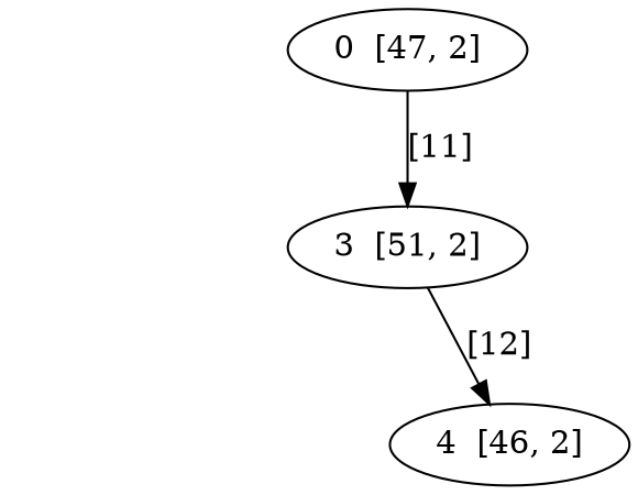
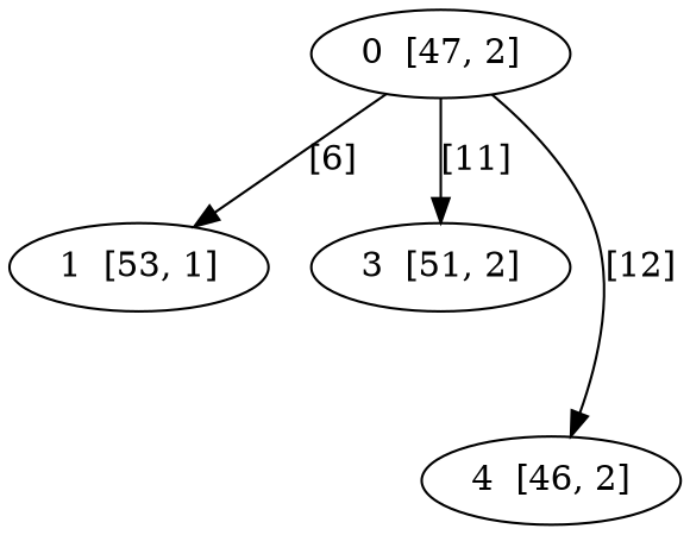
  digraph {
    n1 [label="0  [47, 2]"]
+   n2 [label="1  [53, 1]"]
    n3 [label="3  [51, 2]"]
    n4 [label="4  [46, 2]"]
+   n1 -> n2 [label="[6]"]
    n1 -> n3 [label="[11]"]
-   n3 -> n4 [label="[12]"]
+   n1 -> n4 [label="[12]"]
  }
